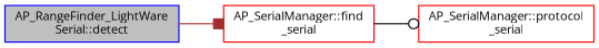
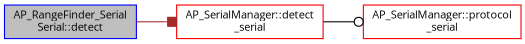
  digraph {
    fontname="Open Sans"
    rankdir=LR
    node [color=red fillcolor=white fontname="Open Sans" fontsize=10 shape=record style=filled]
    edge [fontname="Open Sans" fontsize=10 labelfontname=Helvetica labelfontsize=10 style=solid]
-   n1 [color=blue fillcolor=grey75 fontcolor=black height=0.2 label="AP_RangeFinder_LightWare\lSerial::detect" width=0.4]
-   n2 [height=0.2 label="AP_SerialManager::find\l_serial" width=0.4]
+   n1 [color=blue fillcolor=grey75 fontcolor=black height=0.2 label="AP_RangeFinder_Serial\lSerial::detect" width=0.4]
+   n2 [height=0.2 label="AP_SerialManager::detect\l_serial" width=0.4]
    n3 [height=0.2 label="AP_SerialManager::protocol\l_serial" width=0.4]
    n1 -> n2 [arrowhead=box color=brown]
    n2 -> n3 [arrowhead=odot color=black]
  }
